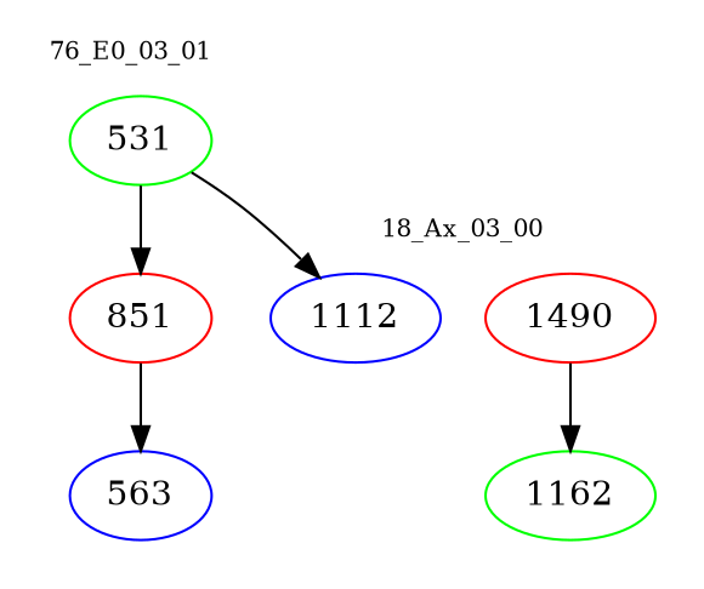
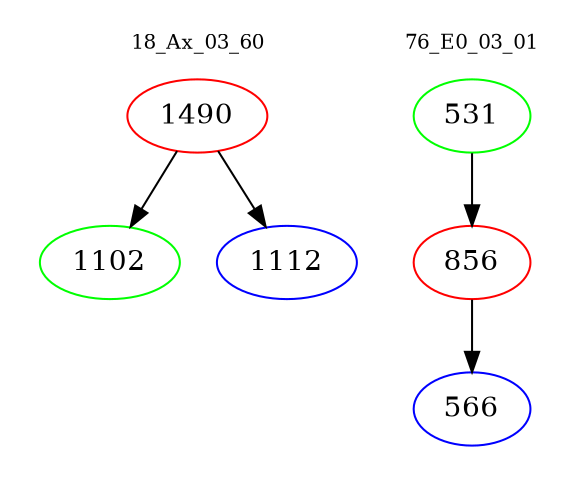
  digraph {
    node [color=red]
    edge [color=black]
    n1 [label=1490]
-   n2 [color=green label=1162]
+   n2 [color=green label=1102]
    n3 [color=blue label=1112]
-   n4 [label=851]
+   n4 [label=856]
    n5 [color=green label=531]
-   n6 [color=blue label=563]
+   n6 [color=blue label=566]
    subgraph cluster_1 {
      color=white
      fontsize=10
-     label="18_Ax_03_00"
+     label="18_Ax_03_60"
      n1
      n2
      n3
    }
    subgraph cluster_2 {
      color=white
      fontsize=10
      label="76_E0_03_01"
      n4
      n5
      n6
    }
    n1 -> n2
-   n5 -> n3
+   n1 -> n3
    n4 -> n6
    n5 -> n4
  }
